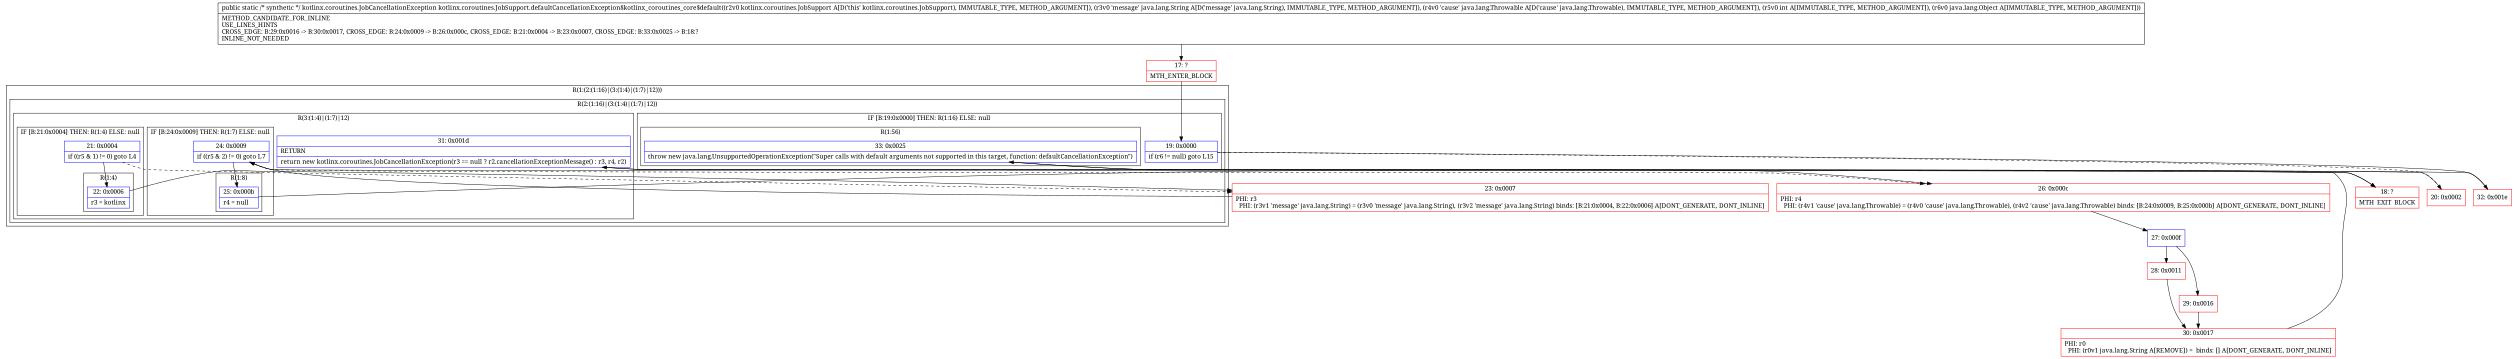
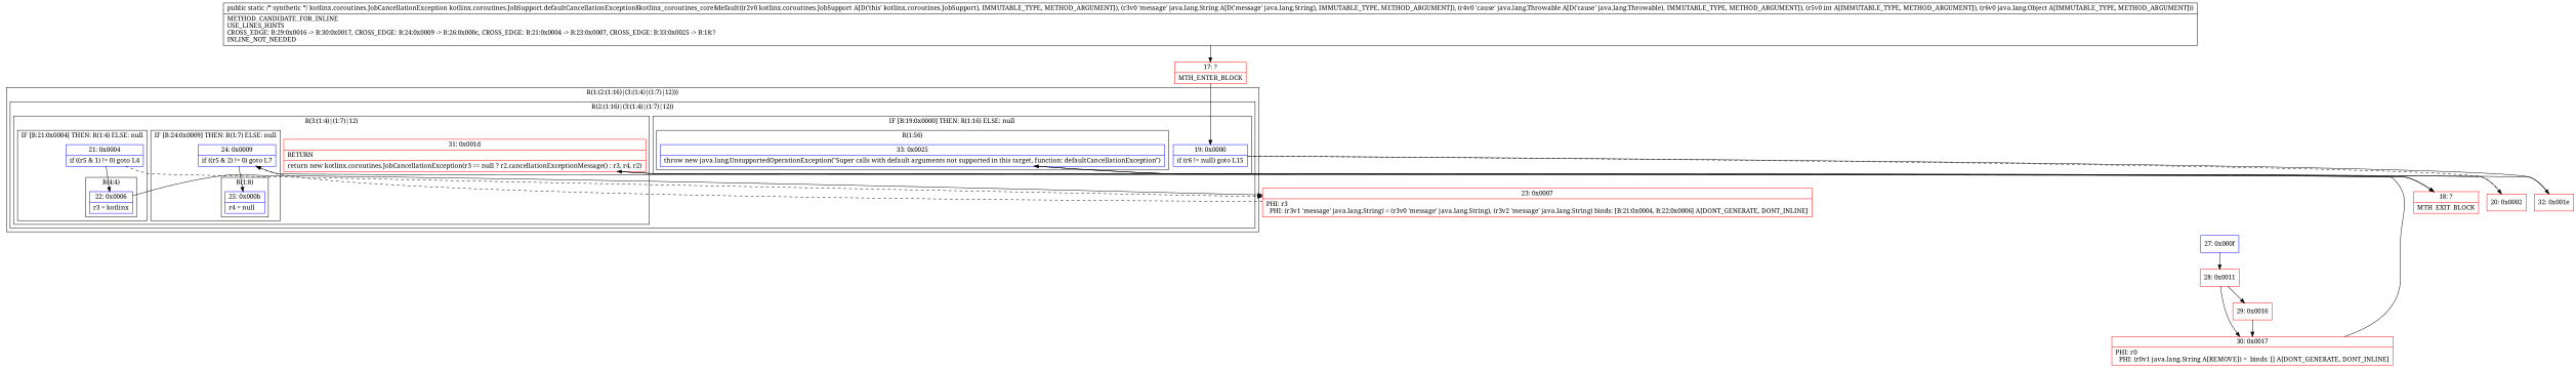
  digraph {
    fontname="Noto Serif"
    node [color=red fontname="Noto Serif" shape=record]
    edge [fontname="Noto Serif"]
    n1 [color=blue label="{33\:\ 0x0025|throw new java.lang.UnsupportedOperationException(\"Super calls with default arguments not supported in this target, function: defaultCancellationException\")\l}"]
    n2 [color=blue label="{19\:\ 0x0000|if (r6 != null) goto L15\l}"]
    n3 [color=blue label="{22\:\ 0x0006|r3 = kotlinx\l}"]
    n4 [color=blue label="{21\:\ 0x0004|if ((r5 & 1) != 0) goto L4\l}"]
    n5 [color=blue label="{25\:\ 0x000b|r4 = null\l}"]
    n6 [color=blue label="{24\:\ 0x0009|if ((r5 & 2) != 0) goto L7\l}"]
-   n7 [color=blue label="{31\:\ 0x001d|RETURN\l|return new kotlinx.coroutines.JobCancellationException(r3 == null ? r2.cancellationExceptionMessage() : r3, r4, r2)\l}"]
+   n7 [label="{31\:\ 0x001d|RETURN\l|return new kotlinx.coroutines.JobCancellationException(r3 == null ? r2.cancellationExceptionMessage() : r3, r4, r2)\l}"]
    n8 [label="{18\:\ ?|MTH_EXIT_BLOCK\l}"]
    n9 [label="{20\:\ 0x0002}"]
    n10 [label="{32\:\ 0x001e}"]
    n11 [label="{23\:\ 0x0007|PHI: r3 \l  PHI: (r3v1 'message' java.lang.String) = (r3v0 'message' java.lang.String), (r3v2 'message' java.lang.String) binds: [B:21:0x0004, B:22:0x0006] A[DONT_GENERATE, DONT_INLINE]\l}"]
-   n12 [label="{26\:\ 0x000c|PHI: r4 \l  PHI: (r4v1 'cause' java.lang.Throwable) = (r4v0 'cause' java.lang.Throwable), (r4v2 'cause' java.lang.Throwable) binds: [B:24:0x0009, B:25:0x000b] A[DONT_GENERATE, DONT_INLINE]\l}"]
    n13 [color=blue label="{27\:\ 0x000f}"]
    n14 [label="{17\:\ ?|MTH_ENTER_BLOCK\l}"]
    n15 [label="{28\:\ 0x0011}"]
    n16 [label="{29\:\ 0x0016}"]
    n17 [label="{30\:\ 0x0017|PHI: r0 \l  PHI: (r0v1 java.lang.String A[REMOVE]) =  binds: [] A[DONT_GENERATE, DONT_INLINE]\l}"]
    n18 [label="{public static \/* synthetic *\/ kotlinx.coroutines.JobCancellationException kotlinx.coroutines.JobSupport.defaultCancellationException$kotlinx_coroutines_core$default((r2v0 kotlinx.coroutines.JobSupport A[D('this' kotlinx.coroutines.JobSupport), IMMUTABLE_TYPE, METHOD_ARGUMENT]), (r3v0 'message' java.lang.String A[D('message' java.lang.String), IMMUTABLE_TYPE, METHOD_ARGUMENT]), (r4v0 'cause' java.lang.Throwable A[D('cause' java.lang.Throwable), IMMUTABLE_TYPE, METHOD_ARGUMENT]), (r5v0 int A[IMMUTABLE_TYPE, METHOD_ARGUMENT]), (r6v0 java.lang.Object A[IMMUTABLE_TYPE, METHOD_ARGUMENT]))  | METHOD_CANDIDATE_FOR_INLINE\lUSE_LINES_HINTS\lCROSS_EDGE: B:29:0x0016 \-\> B:30:0x0017, CROSS_EDGE: B:24:0x0009 \-\> B:26:0x000c, CROSS_EDGE: B:21:0x0004 \-\> B:23:0x0007, CROSS_EDGE: B:33:0x0025 \-\> B:18:?\lINLINE_NOT_NEEDED\l}" color=""]
    subgraph cluster_1 {
      label="R(1:(2:(1:16)|(3:(1:4)|(1:7)|12)))"
      subgraph cluster_2 {
        label="R(2:(1:16)|(3:(1:4)|(1:7)|12))"
        subgraph cluster_3 {
          label="IF [B:19:0x0000] THEN: R(1:16) ELSE: null"
          n2
          subgraph cluster_4 {
            label="R(1:56)"
            n1
          }
        }
        subgraph cluster_5 {
          label="R(3:(1:4)|(1:7)|12)"
          n7
          subgraph cluster_6 {
            label="IF [B:21:0x0004] THEN: R(1:4) ELSE: null"
            n4
            subgraph cluster_7 {
-             label="R(1:4)"
+             label="R(4:4)"
              n3
            }
          }
          subgraph cluster_8 {
            label="IF [B:24:0x0009] THEN: R(1:7) ELSE: null"
            n6
            subgraph cluster_9 {
              label="R(1:8)"
              n5
            }
          }
        }
      }
    }
    n1 -> n8
    n2 -> n9 [style=dashed]
    n2 -> n10
    n3 -> n11
    n4 -> n3
    n4 -> n11 [style=dashed]
-   n5 -> n12
    n6 -> n5
-   n6 -> n12 [style=dashed]
    n7 -> n8
    n9 -> n6
    n10 -> n1
-   n11 -> n6
-   n12 -> n13
+   n11 -> n6 [style=dashed]
    n13 -> n15
-   n13 -> n16
+   n15 -> n16
    n14 -> n2
    n15 -> n17
    n16 -> n17
    n17 -> n7
    n18 -> n14
  }
